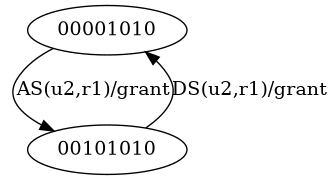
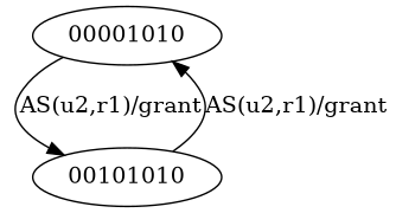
  digraph {
    00001010
    00101010
    00001010 -> 00101010 [label="AS(u2,r1)/grant"]
-   00101010 -> 00001010 [label="DS(u2,r1)/grant"]
+   00101010 -> 00001010 [label="AS(u2,r1)/grant"]
  }
